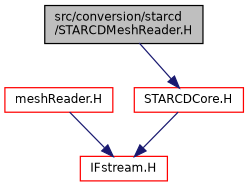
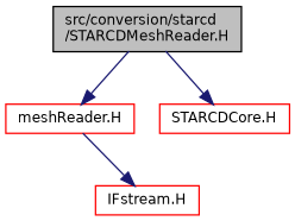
  digraph {
    node [color=red fontname=Helvetica fontsize=10 shape=record]
    edge [color=midnightblue fontname=Helvetica fontsize=10 labelfontname=Helvetica labelfontsize=10 style=solid]
    n1 [color=black fillcolor=grey75 fontcolor=black height=0.2 label="src/conversion/starcd\l/STARCDMeshReader.H" style=filled width=0.4]
    n2 [height=0.2 label="meshReader.H" width=0.4]
    n3 [height=0.2 label="STARCDCore.H" width=0.4]
    n4 [height=0.2 label="IFstream.H" width=0.4]
+   n1 -> n2
    n1 -> n3
    n2 -> n4
-   n3 -> n4
  }
